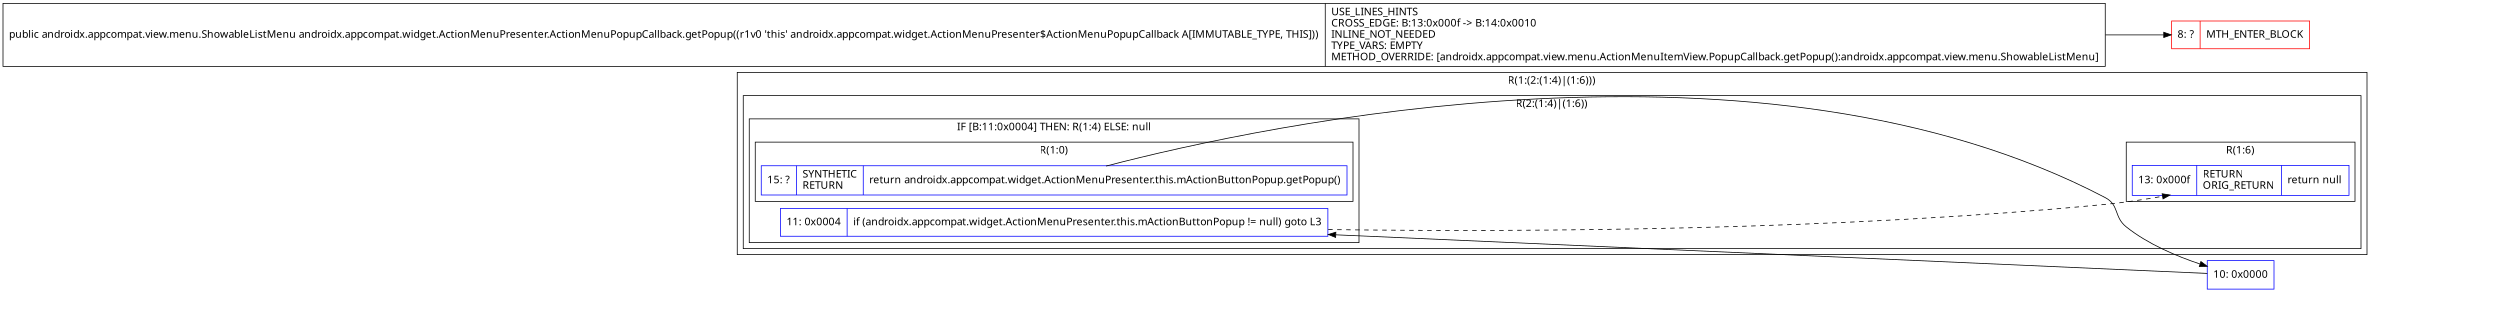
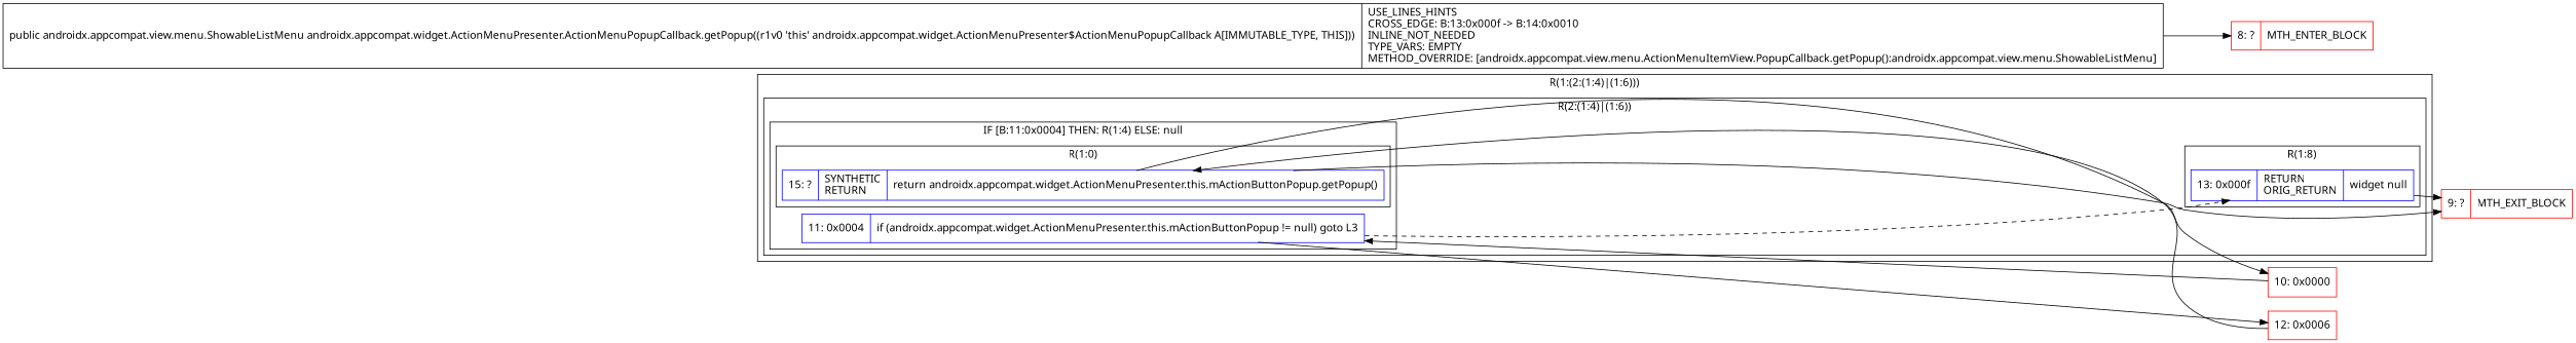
  digraph {
    fontname="Noto Sans"
    rankdir=LR
    node [color=red fontname="Noto Sans" shape=record]
    edge [fontname="Noto Sans"]
    n1 [color=blue label="{15\:\ ?|SYNTHETIC\lRETURN\l|return androidx.appcompat.widget.ActionMenuPresenter.this.mActionButtonPopup.getPopup()\l}"]
    n2 [color=blue label="{11\:\ 0x0004|if (androidx.appcompat.widget.ActionMenuPresenter.this.mActionButtonPopup != null) goto L3\l}"]
-   n3 [color=blue label="{13\:\ 0x000f|RETURN\lORIG_RETURN\l|return null\l}"]
-   n5 [color=blue label="{10\:\ 0x0000}"]
+   n3 [color=blue label="{13\:\ 0x000f|RETURN\lORIG_RETURN\l|widget null\l}"]
+   n4 [label="{9\:\ ?|MTH_EXIT_BLOCK\l}"]
+   n5 [label="{10\:\ 0x0000}"]
+   n6 [label="{12\:\ 0x0006}"]
    n7 [label="{8\:\ ?|MTH_ENTER_BLOCK\l}"]
    n8 [label="{public androidx.appcompat.view.menu.ShowableListMenu androidx.appcompat.widget.ActionMenuPresenter.ActionMenuPopupCallback.getPopup((r1v0 'this' androidx.appcompat.widget.ActionMenuPresenter$ActionMenuPopupCallback A[IMMUTABLE_TYPE, THIS]))  | USE_LINES_HINTS\lCROSS_EDGE: B:13:0x000f \-\> B:14:0x0010\lINLINE_NOT_NEEDED\lTYPE_VARS: EMPTY\lMETHOD_OVERRIDE: [androidx.appcompat.view.menu.ActionMenuItemView.PopupCallback.getPopup():androidx.appcompat.view.menu.ShowableListMenu]\l}" color=""]
    subgraph cluster_1 {
      label="R(1:(2:(1:4)|(1:6)))"
      subgraph cluster_2 {
        label="R(2:(1:4)|(1:6))"
        subgraph cluster_3 {
          label="IF [B:11:0x0004] THEN: R(1:4) ELSE: null"
          n2
          subgraph cluster_4 {
            label="R(1:0)"
            n1
          }
        }
        subgraph cluster_5 {
-         label="R(1:6)"
+         label="R(1:8)"
          n3
        }
      }
    }
+   n1 -> n4
    n1 -> n5
    n2 -> n3 [style=dashed]
+   n2 -> n6
+   n3 -> n4
    n5 -> n2
+   n6 -> n1
    n8 -> n7
  }
